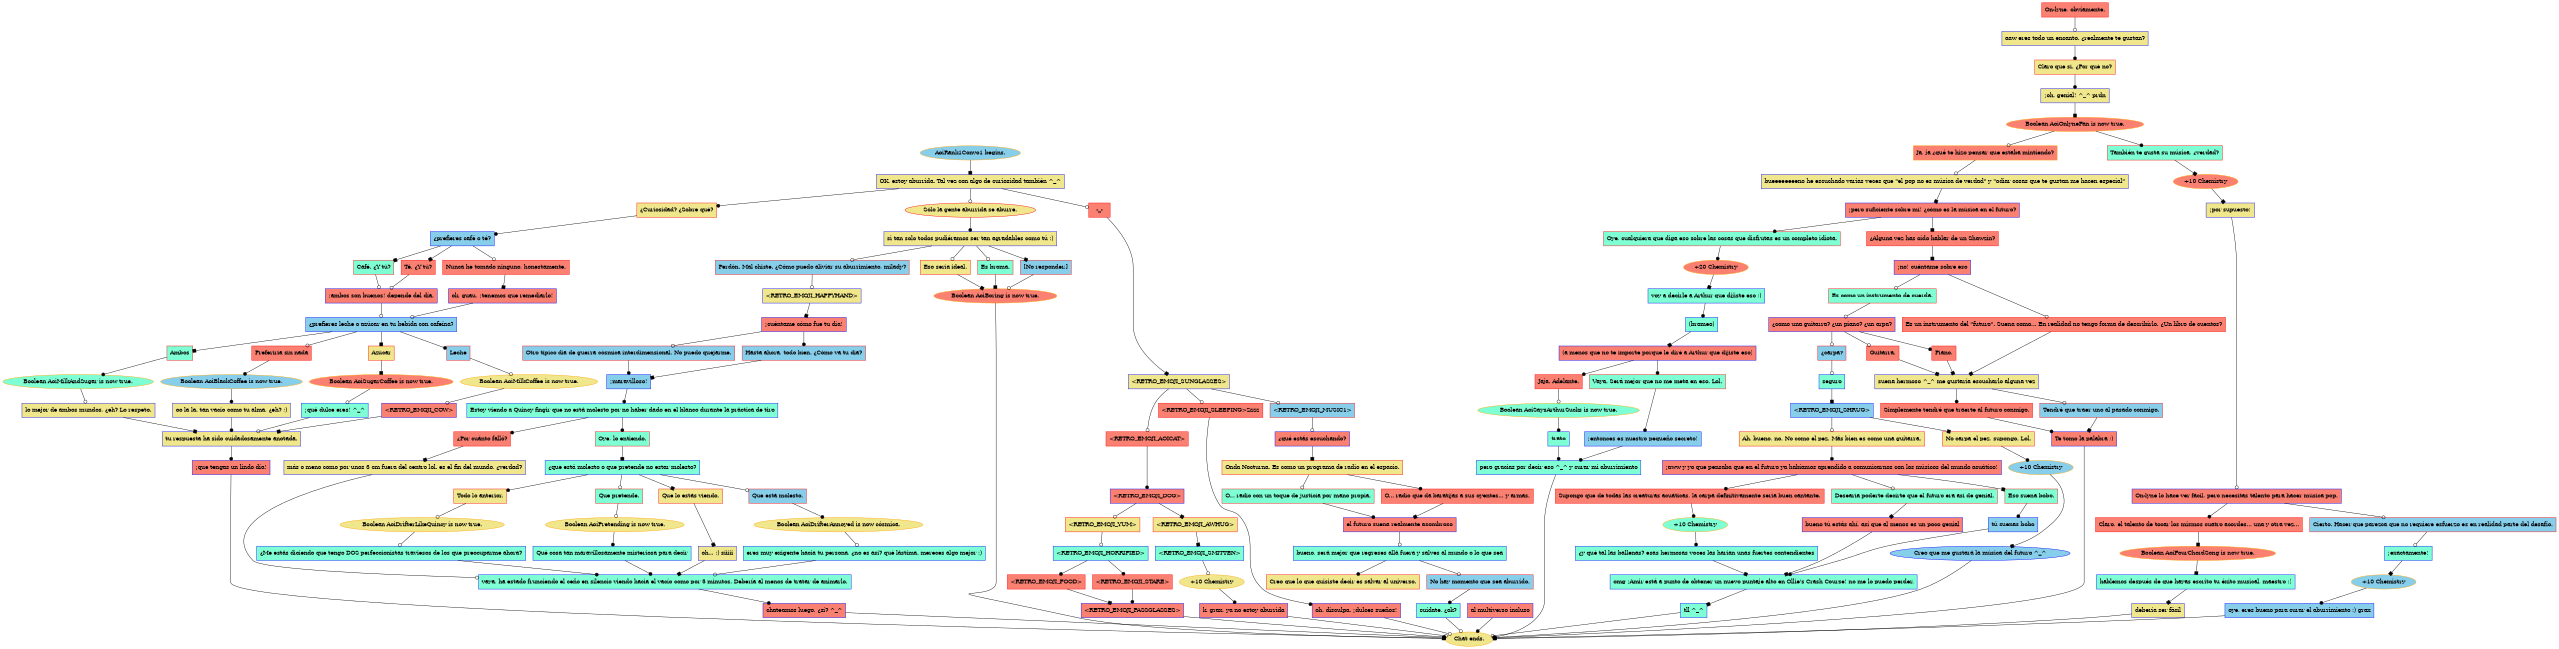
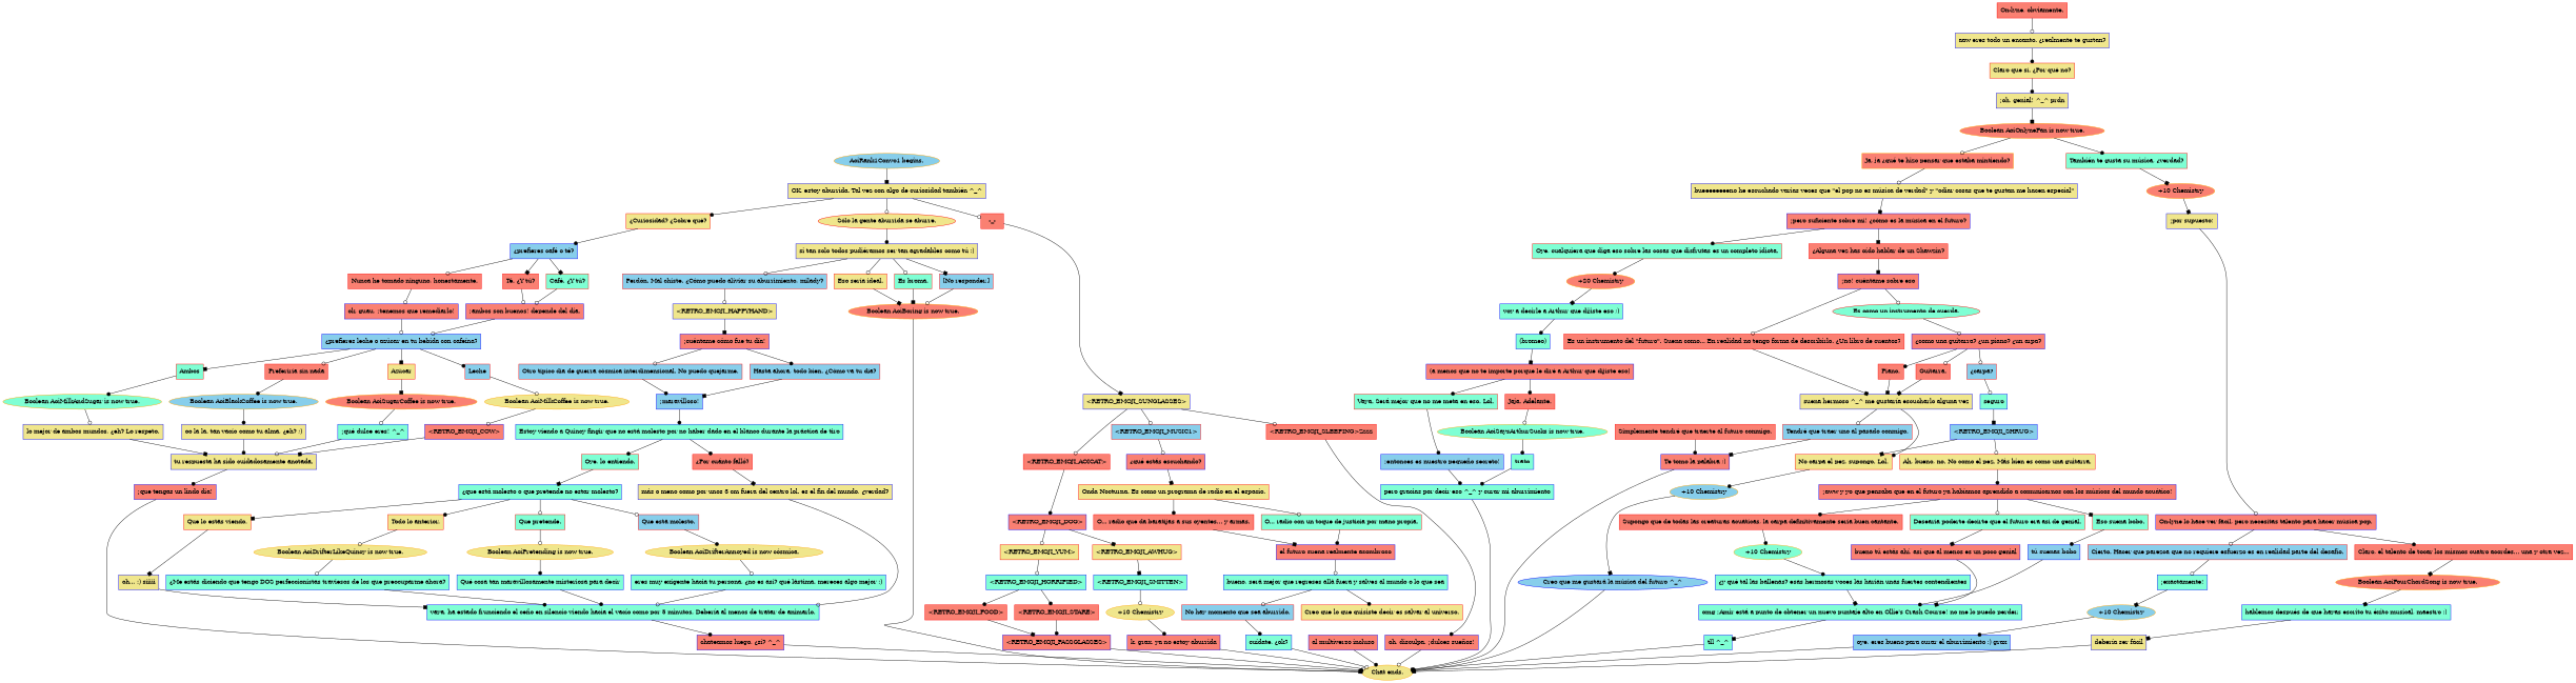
  digraph {
    node [color=blue fillcolor=salmon style=filled shape=box]
    edge [arrowhead=odot]
    "AoiRank1Convo1 begins." [color=orange fillcolor=skyblue shape=""]
    n2 [fillcolor=khaki label="OK, estoy aburrida. Tal vez con algo de curiosidad también ^_^"]
    n3 [color=red fillcolor=khaki label="¿Curiosidad? ¿Sobre qué?"]
    n4 [color=red fillcolor=khaki label="Sólo la gente aburrida se aburre." shape=ellipse]
    n5 [color=red label="-_-"]
    n6 [fillcolor=skyblue label="¿prefieres café o té?"]
    n7 [fillcolor=khaki label="si tan solo todos pudiéramos ser tan agradables como tú :)"]
    n8 [fillcolor=khaki label="<RETRO_EMOJI_SUNGLASSES>"]
    n9 [color=red fillcolor=aquamarine label="Café. ¿Y tú?"]
    n10 [color=red label="Té. ¿Y tú?"]
    n11 [color=red label="Nunca he tomado ninguno, honestamente."]
    n12 [color=red fillcolor=skyblue label="Perdón. Mal chiste. ¿Cómo puedo aliviar su aburrimiento, milady?"]
    n13 [color=red fillcolor=khaki label="Eso sería ideal."]
    n14 [color=red fillcolor=aquamarine label="Es broma."]
    n15 [color=red fillcolor=skyblue label="[No responder.]"]
    n16 [color=red label="<RETRO_EMOJI_AOICAT>"]
    n17 [color=red label="<RETRO_EMOJI_SLEEPING>Zzzz"]
    n18 [color=red fillcolor=skyblue label="<RETRO_EMOJI_MUSIC1>"]
    n19 [label="¡ambos son buenos! depende del día."]
    n20 [label="ok, guau, ¡tenemos que remediarlo!"]
    n21 [fillcolor=khaki label="<RETRO_EMOJI_HAPPYHAND>"]
    n22 [color=orange label="Boolean AoiBoring is now true." shape=""]
    n23 [label="<RETRO_EMOJI_DOG>"]
    n24 [label="oh, disculpa. ¡dulces sueños!"]
    n25 [label="¿qué estás escuchando?"]
    n26 [fillcolor=skyblue label="¿prefieres leche o azúcar en tu bebida con cafeína?"]
    n27 [label="¡cuéntame cómo fue tu día!"]
    "Chat ends." [color=orange fillcolor=khaki shape=""]
    n29 [color=red fillcolor=khaki label="<RETRO_EMOJI_YUM>"]
    n30 [color=red fillcolor=khaki label="<RETRO_EMOJI_AWHUG>"]
    n31 [color=red fillcolor=khaki label="Onda Nocturna. Es como un programa de radio en el espacio."]
    n32 [color=red fillcolor=aquamarine label=Ambos]
    n33 [color=red label="Preferiría sin nada"]
    n34 [color=red fillcolor=khaki label="Azúcar"]
    n35 [color=red fillcolor=skyblue label=Leche]
    n36 [color=red fillcolor=skyblue label="Otro típico día de guerra cósmica interdimensional. No puedo quejarme."]
    n37 [color=red fillcolor=skyblue label="Hasta ahora, todo bien. ¿Cómo va tu día?"]
    n38 [fillcolor=aquamarine label="<RETRO_EMOJI_HORRIFIED>"]
    n39 [fillcolor=aquamarine label="<RETRO_EMOJI_SMITTEN>"]
    n40 [color=red label="On-lyne, obviamente."]
    n41 [fillcolor=khaki label="aaw eres todo un encanto. ¿realmente te gustan?"]
    n42 [color=red fillcolor=aquamarine label="O... radio con un toque de justicia por mano propia."]
    n43 [color=red label="O... radio que da baratijas a sus oyentes... y armas."]
    n44 [color=orange fillcolor=aquamarine label="Boolean AoiMilkAndSugar is now true." shape=""]
    n45 [color=orange fillcolor=skyblue label="Boolean AoiBlackCoffee is now true." shape=""]
    n46 [color=orange label="Boolean AoiSugarCoffee is now true." shape=""]
    n47 [color=orange fillcolor=khaki label="Boolean AoiMilkCoffee is now true." shape=""]
    n48 [fillcolor=skyblue label="¡maravilloso!"]
    n49 [color=red label="<RETRO_EMOJI_FOOD>"]
    n50 [color=red label="<RETRO_EMOJI_STARE>"]
    n51 [color=orange fillcolor=khaki label="+10 Chemistry" shape=""]
    n52 [color=red fillcolor=khaki label="Claro que sí. ¿Por qué no?"]
    n53 [label="el futuro suena realmente asombroso"]
    n54 [fillcolor=khaki label="lo mejor de ambos mundos, ¿eh? Lo respeto."]
    n55 [fillcolor=khaki label="oo la la. tan vacío como tu alma, ¿eh? ;)"]
    n56 [fillcolor=aquamarine label="¡qué dulce eres! ^_^"]
    n57 [label="<RETRO_EMOJI_COW>"]
    n58 [fillcolor=aquamarine label="Estoy viendo a Quincy fingir que no está molesto por no haber dado en el blanco durante la práctica de tiro"]
    n59 [label="<RETRO_EMOJI_PASSGLASSES>"]
    n60 [label="k, grax, ya no estoy aburrida"]
    n61 [fillcolor=khaki label="¡oh, genial! ^_^ prdn"]
    n62 [fillcolor=aquamarine label="bueno, será mejor que regreses allá fuera y salves al mundo o lo que sea"]
    n63 [fillcolor=khaki label="tu respuesta ha sido cuidadosamente anotada."]
    n64 [color=red label="¿Por cuánto falló?"]
    n65 [color=red fillcolor=aquamarine label="Oye, lo entiendo."]
    n66 [color=orange label="Boolean AoiOnlyneFan is now true." shape=""]
    n67 [color=red fillcolor=khaki label="Creo que lo que quisiste decir es salvar al universo."]
    n68 [color=red fillcolor=skyblue label="No hay momento que sea aburrido."]
    n69 [label="¡que tengas un lindo día!"]
    n70 [fillcolor=khaki label="más o meno como por unos 3 cm fuera del centro lol. es el fin del mundo, ¿verdad?"]
    n71 [fillcolor=aquamarine label="¿que está molesto o que pretende no estar molesto?"]
    n72 [color=orange label="Ja, ja ¿qué te hizo pensar que estaba mintiendo?"]
    n73 [color=red fillcolor=aquamarine label="También te gusta su música, ¿verdad?"]
    n74 [fillcolor=aquamarine label="cuídate, ¿ok?"]
    n75 [fillcolor=aquamarine label="vaya, ha estado frunciendo el ceño en silencio viendo hacia el vacío como por 5 minutos. Debería al menos de tratar de animarlo."]
    n76 [color=red fillcolor=khaki label="Todo lo anterior."]
    n77 [color=red fillcolor=aquamarine label="Que pretende."]
    n78 [color=red fillcolor=khaki label="Que lo estás viendo."]
    n79 [color=red fillcolor=skyblue label="Que está molesto."]
    n80 [fillcolor=khaki label="bueeeeeeeeno he escuchado varias veces que \"el pop no es música de verdad\" y \"odiar cosas que te gustan me hacen especial\""]
    n81 [color=orange label="+10 Chemistry" shape=""]
    n82 [label="al multiverso incluso"]
    n83 [label="chateamos luego, ¿sí? ^_^"]
    n84 [color=orange fillcolor=khaki label="Boolean AoiDrifterLikeQuincy is now true." shape=""]
    n85 [color=orange fillcolor=khaki label="Boolean AoiPretending is now true." shape=""]
    n86 [fillcolor=khaki label="oh... :) síiiii"]
    n87 [color=orange fillcolor=khaki label="Boolean AoiDrifterAnnoyed is now cósmica." shape=""]
    n88 [label="¡pero suficiente sobre mí! ¿cómo es la música en el futuro?"]
    n89 [fillcolor=khaki label="¡por supuesto!"]
    n90 [fillcolor=aquamarine label="¿Me estás diciendo que tengo DOS perfeccionistas traviesos de los que preocuparme ahora?"]
    n91 [fillcolor=aquamarine label="Qué cosa tan maravillosamente misteriosa para decir"]
    n92 [fillcolor=aquamarine label="eres muy exigente hacia tu persona, ¿no es así? qué lástima. mereces algo mejor :)"]
    n93 [color=red fillcolor=aquamarine label="Oye, cualquiera que diga eso sobre las cosas que disfrutas es un completo idiota."]
    n94 [color=red label="¿Alguna vez has oído hablar de un Shawzin?"]
    n95 [label="On-lyne lo hace ver fácil, pero necesitas talento para hacer música pop."]
    n96 [color=orange label="+20 Chemistry" shape=""]
    n97 [label="¡no! cuéntame sobre eso"]
    n98 [color=red label="Claro, el talento de tocar los mismos cuatro acordes... una y otra vez..."]
    n99 [color=red fillcolor=skyblue label="Cierto. Hacer que parezca que no requiere esfuerzo es en realidad parte del desafío."]
    n100 [fillcolor=aquamarine label="voy a decirle a Arthur que dijiste eso ;)"]
-   n101 [color=red fillcolor=aquamarine label="Es como un instrumento de cuerda."]
+   n101 [color=red fillcolor=aquamarine label="Es como un instrumento de cuerda." shape=ellipse]
    n102 [color=red label="Es un instrumento del \"futuro\". Suena como... En realidad no tengo forma de describirlo. ¿Un libro de cuentos?"]
    n103 [color=orange label="Boolean AoiFourChordSong is now true." shape=""]
    n104 [fillcolor=aquamarine label="¡exactamente!"]
    n105 [fillcolor=aquamarine label="(bromeo)"]
    n106 [label="¿como una guitarra? ¿un piano? ¿un arpa?"]
    n107 [fillcolor=khaki label="suena hermoso ^_^ me gustaría escucharlo alguna vez"]
    n108 [fillcolor=aquamarine label="hablemos después de que hayas escrito tu éxito musical, maestro :)"]
    n109 [color=orange fillcolor=skyblue label="+10 Chemistry" shape=""]
    n110 [label="(a menos que no te importe porque le diré a Arthur que dijiste eso)"]
    n111 [color=red fillcolor=skyblue label="¿carpa?"]
    n112 [color=red label="Guitarra."]
    n113 [color=red label="Piano."]
    n114 [color=red label="Simplemente tendré que traerte al futuro conmigo."]
    n115 [color=red fillcolor=skyblue label="Tendré que traer uno al pasado conmigo."]
    n116 [fillcolor=khaki label="debería ser fácil"]
    n117 [fillcolor=skyblue label="oye, eres bueno para curar el aburrimiento :) grax"]
    n118 [color=red label="Jaja. Adelante."]
    n119 [color=red fillcolor=aquamarine label="Vaya. Será mejor que no me meta en eso. Lol."]
    n120 [fillcolor=aquamarine label=seguro]
    n121 [label="Te tomo la palabra ;)"]
    n122 [color=orange fillcolor=aquamarine label="Boolean AoiSaysArthurSucks is now true." shape=""]
    n123 [fillcolor=skyblue label="¡entonces es nuestro pequeño secreto!"]
    n124 [fillcolor=skyblue label="<RETRO_EMOJI_SHRUG>"]
    n125 [fillcolor=aquamarine label=trato]
    n126 [fillcolor=aquamarine label="pero gracias por decir eso ^_^ y curar mi aburrimiento"]
    n127 [color=red fillcolor=khaki label="Ah, bueno, no. No como el pez. Más bien es como una guitarra."]
    n128 [color=red fillcolor=khaki label="No carpa el pez, supongo. Lol."]
    n129 [label="¡aww y yo que pensaba que en el futuro ya habíamos aprendido a comunicarnos con los músicos del mundo acuático!"]
    n130 [color=orange fillcolor=skyblue label="+10 Chemistry" shape=""]
    n131 [color=red label="Supongo que de todas las creaturas acuáticas, la carpa definitivamente sería buen cantante."]
    n132 [color=red fillcolor=aquamarine label="Desearía poderte decirte que el futuro era así de genial."]
    n133 [color=red fillcolor=aquamarine label="Eso suena bobo."]
    n134 [fillcolor=skyblue label="Creo que me gustará la música del futuro ^_^" shape=ellipse]
    n135 [color=orange fillcolor=aquamarine label="+10 Chemistry" shape=""]
    n136 [label="bueno tú estás ahí, así que al menos es un poco genial"]
    n137 [fillcolor=skyblue label="tú suenas bobo"]
    n138 [fillcolor=aquamarine label="¿y qué tal las ballenas? esas hermosas voces las harían unas fuertes contendientes"]
    n139 [fillcolor=aquamarine label="omg ¡Amir está a punto de obtener un nuevo puntaje alto en Ollie's Crash Course! no me lo puedo perder."]
    n140 [fillcolor=aquamarine label="tll ^_^"]
    "AoiRank1Convo1 begins." -> n2 [arrowhead=box]
    n2 -> n3 [arrowhead=dot]
    n2 -> n4
    n2 -> n5
    n3 -> n6 [arrowhead=dot]
    n4 -> n7 [arrowhead=dot]
    n5 -> n8 [arrowhead=box]
    n6 -> n9 [arrowhead=box]
    n6 -> n10 [arrowhead=box]
    n6 -> n11
    n7 -> n12
    n7 -> n13
    n7 -> n14
    n7 -> n15 [arrowhead=box]
    n8 -> n16
    n8 -> n17
    n8 -> n18
    n9 -> n19
    n10 -> n19
-   n11 -> n20 [arrowhead=box]
+   n11 -> n20
    n12 -> n21
    n13 -> n22 [arrowhead=box]
    n14 -> n22 [arrowhead=box]
    n15 -> n22
    n16 -> n23 [arrowhead=dot]
    n17 -> n24 [arrowhead=dot]
    n18 -> n25
    n19 -> n26
    n20 -> n26
    n21 -> n27 [arrowhead=box]
    n22 -> "Chat ends." [arrowhead=box]
    n23 -> n29
    n23 -> n30 [arrowhead=box]
    n24 -> "Chat ends."
    n25 -> n31 [arrowhead=box]
    n26 -> n32 [arrowhead=box]
    n26 -> n33
    n26 -> n34 [arrowhead=box]
    n26 -> n35 [arrowhead=dot]
    n27 -> n36
    n27 -> n37 [arrowhead=dot]
    n29 -> n38
    n30 -> n39 [arrowhead=box]
    n31 -> n42
    n31 -> n43 [arrowhead=dot]
    n32 -> n44 [arrowhead=dot]
    n33 -> n45 [arrowhead=dot]
    n34 -> n46 [arrowhead=box]
    n35 -> n47
    n36 -> n48 [arrowhead=dot]
    n37 -> n48 [arrowhead=box]
    n38 -> n49 [arrowhead=dot]
    n38 -> n50 [arrowhead=dot]
    n39 -> n51
    n40 -> n41
    n41 -> n52 [arrowhead=dot]
    n42 -> n53 [arrowhead=dot]
    n43 -> n53 [arrowhead=box]
    n44 -> n54
    n45 -> n55 [arrowhead=dot]
    n46 -> n56
    n47 -> n57
    n48 -> n58 [arrowhead=dot]
    n49 -> n59 [arrowhead=box]
    n50 -> n59 [arrowhead=dot]
    n51 -> n60 [arrowhead=dot]
    n52 -> n61 [arrowhead=dot]
    n53 -> n62
    n54 -> n63 [arrowhead=box]
    n55 -> n63 [arrowhead=dot]
    n56 -> n63
    n57 -> n63 [arrowhead=box]
    n58 -> n64 [arrowhead=dot]
    n58 -> n65 [arrowhead=dot]
    n59 -> "Chat ends." [arrowhead=dot]
    n60 -> "Chat ends."
    n61 -> n66 [arrowhead=box]
    n62 -> n67 [arrowhead=dot]
    n62 -> n68
    n63 -> n69 [arrowhead=dot]
    n64 -> n70 [arrowhead=box]
    n65 -> n71 [arrowhead=box]
    n66 -> n72
    n66 -> n73 [arrowhead=dot]
    n68 -> n74 [arrowhead=dot]
    n69 -> "Chat ends." [arrowhead=box]
    n70 -> n75
    n71 -> n76 [arrowhead=dot]
    n71 -> n77
    n71 -> n78 [arrowhead=box]
    n71 -> n79
    n72 -> n80
    n73 -> n81 [arrowhead=box]
    n74 -> "Chat ends."
    n75 -> n83 [arrowhead=dot]
    n76 -> n84
    n77 -> n85
    n78 -> n86 [arrowhead=box]
    n79 -> n87 [arrowhead=dot]
    n80 -> n88 [arrowhead=box]
    n81 -> n89 [arrowhead=box]
    n82 -> "Chat ends." [arrowhead=dot]
    n83 -> "Chat ends." [arrowhead=box]
    n84 -> n90
    n85 -> n91 [arrowhead=dot]
    n86 -> n75 [arrowhead=box]
    n87 -> n92
    n88 -> n93 [arrowhead=dot]
    n88 -> n94 [arrowhead=box]
    n89 -> n95
    n90 -> n75 [arrowhead=dot]
    n91 -> n75 [arrowhead=dot]
    n92 -> n75
    n93 -> n96 [arrowhead=dot]
    n94 -> n97 [arrowhead=box]
    n95 -> n98 [arrowhead=dot]
    n95 -> n99
    n96 -> n100 [arrowhead=box]
    n97 -> n101
    n97 -> n102
    n98 -> n103 [arrowhead=box]
    n99 -> n104
    n100 -> n105 [arrowhead=dot]
    n101 -> n106
    n102 -> n107 [arrowhead=box]
    n103 -> n108 [arrowhead=box]
    n104 -> n109 [arrowhead=box]
    n105 -> n110 [arrowhead=box]
    n106 -> n111
    n106 -> n112
    n106 -> n113 [arrowhead=dot]
-   n107 -> n114 [arrowhead=dot]
+   n107 -> n128 [arrowhead=dot]
    n107 -> n115
    n108 -> n116 [arrowhead=box]
    n109 -> n117 [arrowhead=dot]
    n110 -> n118 [arrowhead=dot]
    n110 -> n119 [arrowhead=dot]
    n111 -> n120
    n112 -> n107 [arrowhead=box]
    n113 -> n107 [arrowhead=box]
    n114 -> n121 [arrowhead=dot]
    n115 -> n121 [arrowhead=box]
    n116 -> "Chat ends." [arrowhead=box]
    n117 -> "Chat ends." [arrowhead=box]
    n118 -> n122
    n119 -> n123 [arrowhead=dot]
    n120 -> n124 [arrowhead=box]
    n121 -> "Chat ends." [arrowhead=box]
    n122 -> n125 [arrowhead=dot]
    n123 -> n126 [arrowhead=dot]
    n124 -> n127
    n124 -> n128 [arrowhead=box]
    n125 -> n126 [arrowhead=dot]
    n126 -> "Chat ends."
    n127 -> n129 [arrowhead=dot]
    n128 -> n130 [arrowhead=dot]
    n129 -> n131 [arrowhead=dot]
    n129 -> n132
    n129 -> n133 [arrowhead=box]
    n130 -> n134 [arrowhead=box]
    n131 -> n135 [arrowhead=dot]
    n132 -> n136 [arrowhead=box]
    n133 -> n137 [arrowhead=dot]
    n134 -> "Chat ends."
    n135 -> n138 [arrowhead=dot]
    n136 -> n139 [arrowhead=box]
    n137 -> n139 [arrowhead=dot]
    n138 -> n139 [arrowhead=box]
    n139 -> n140 [arrowhead=box]
    n140 -> "Chat ends."
  }
